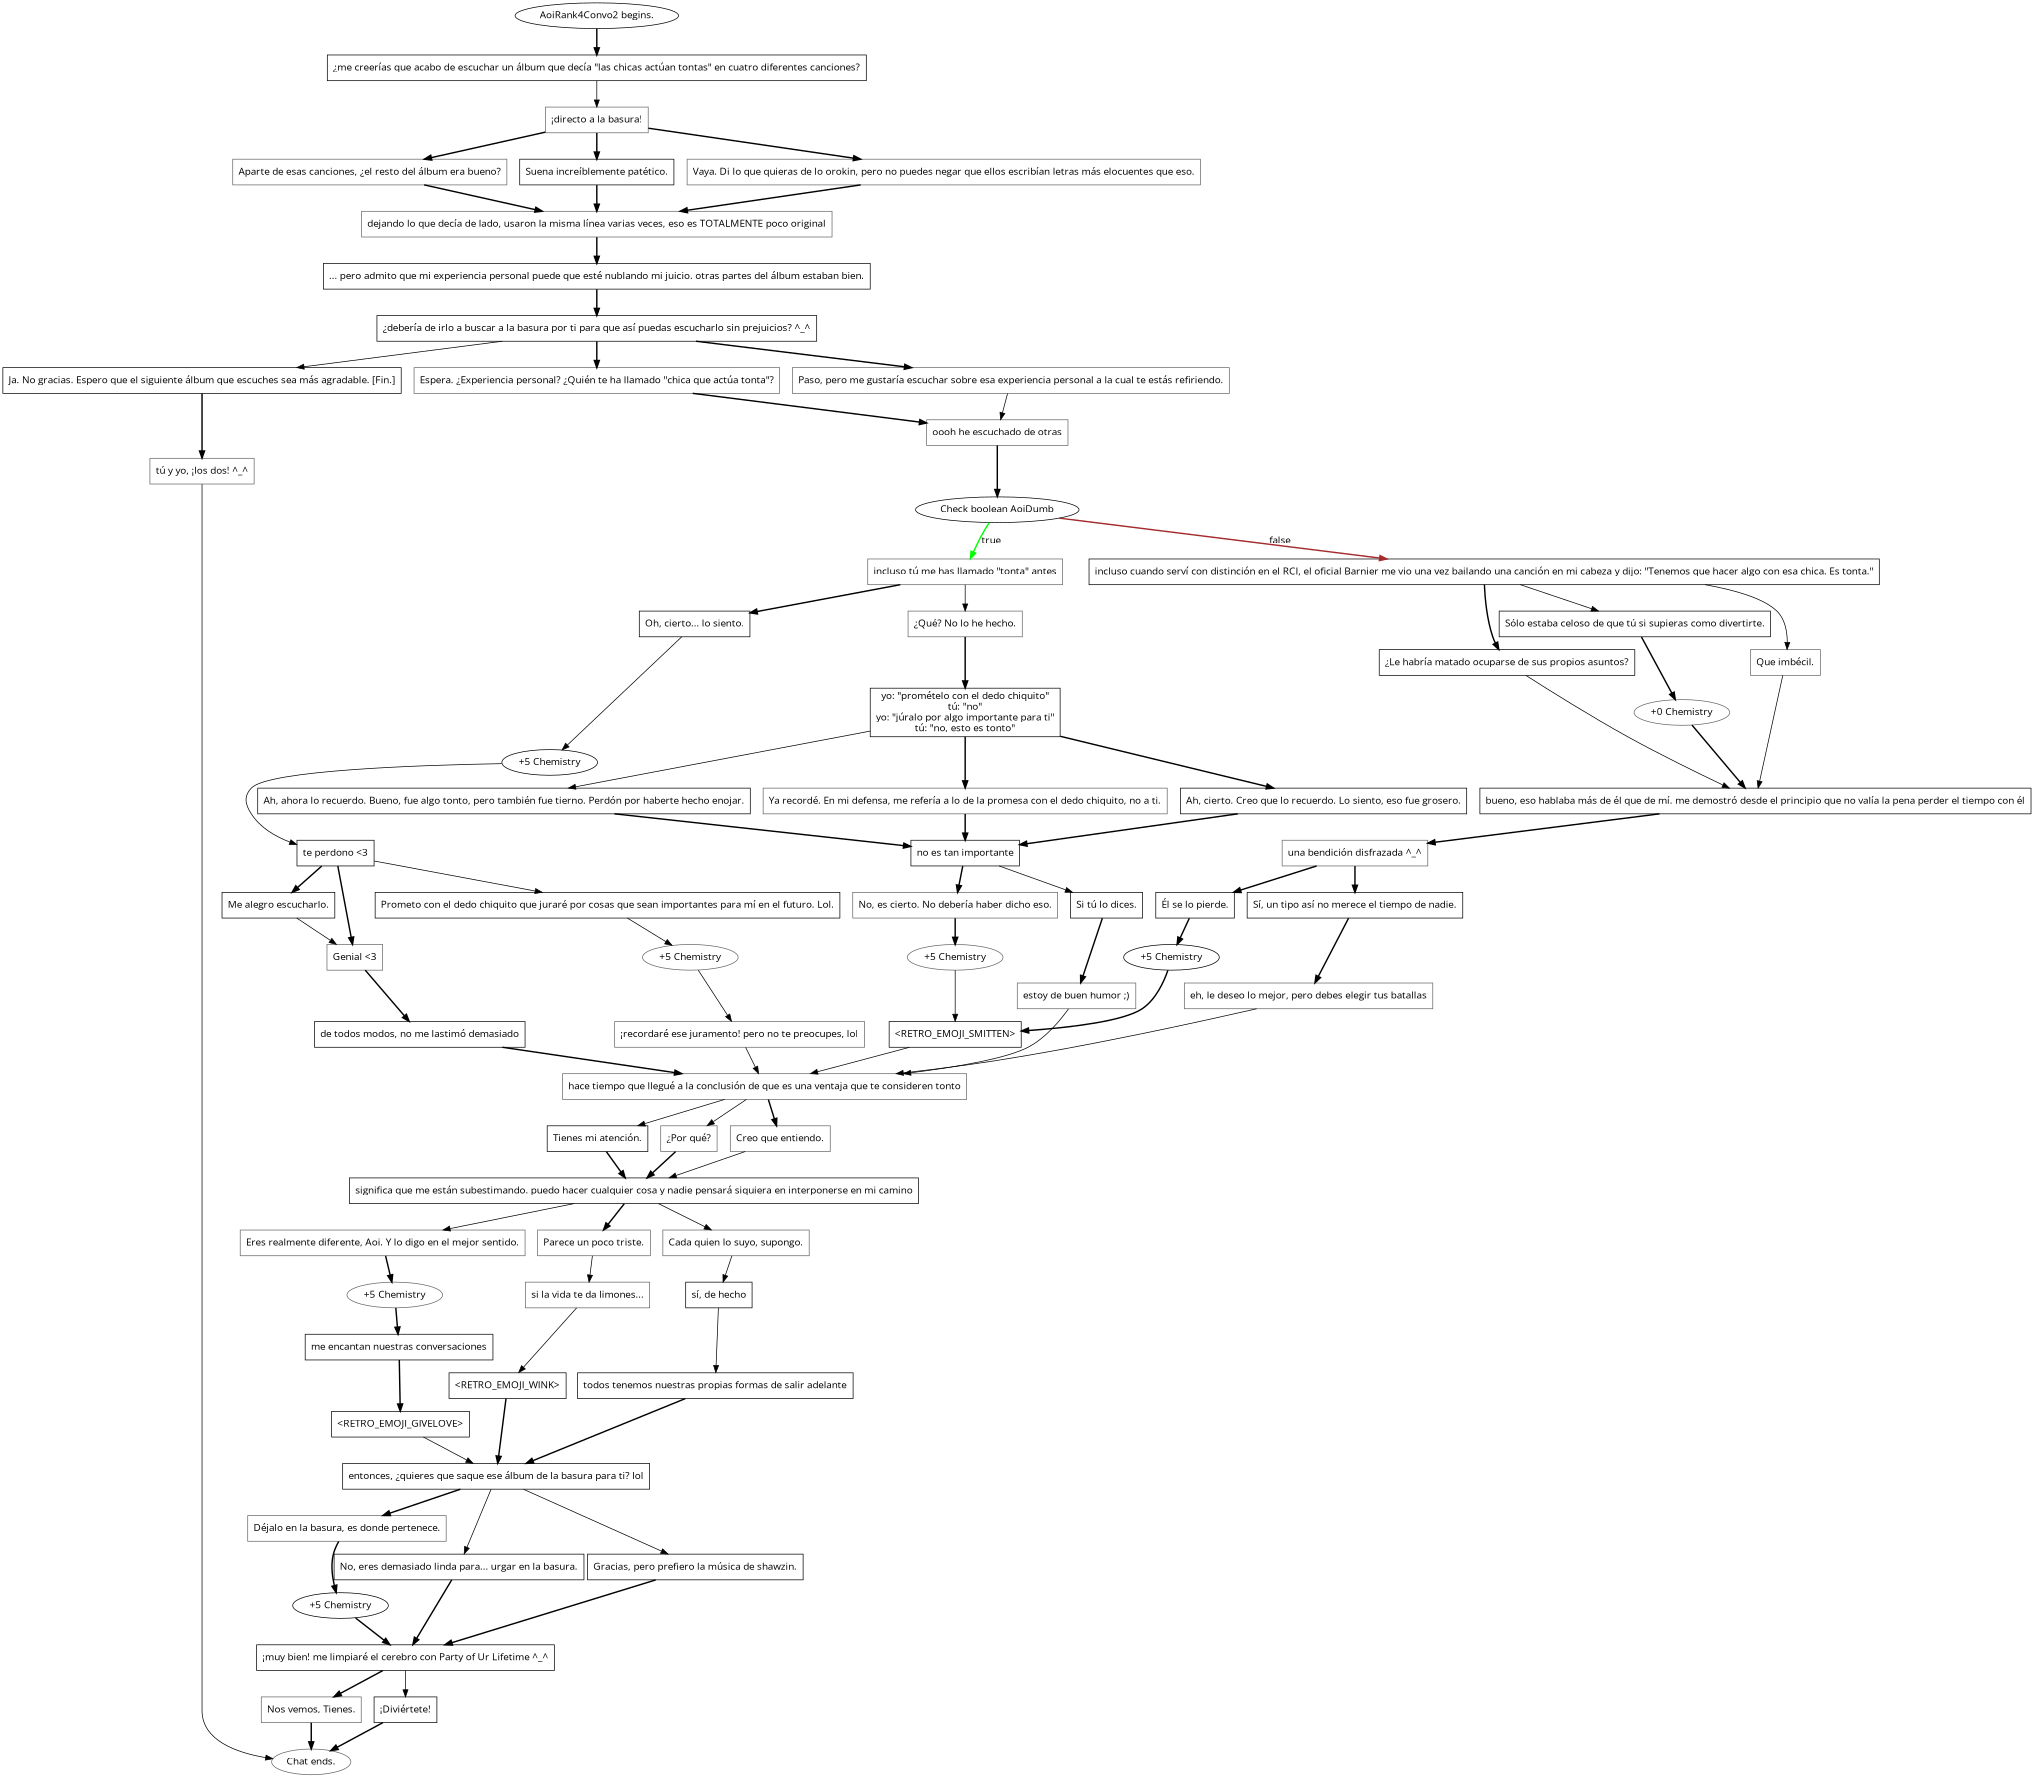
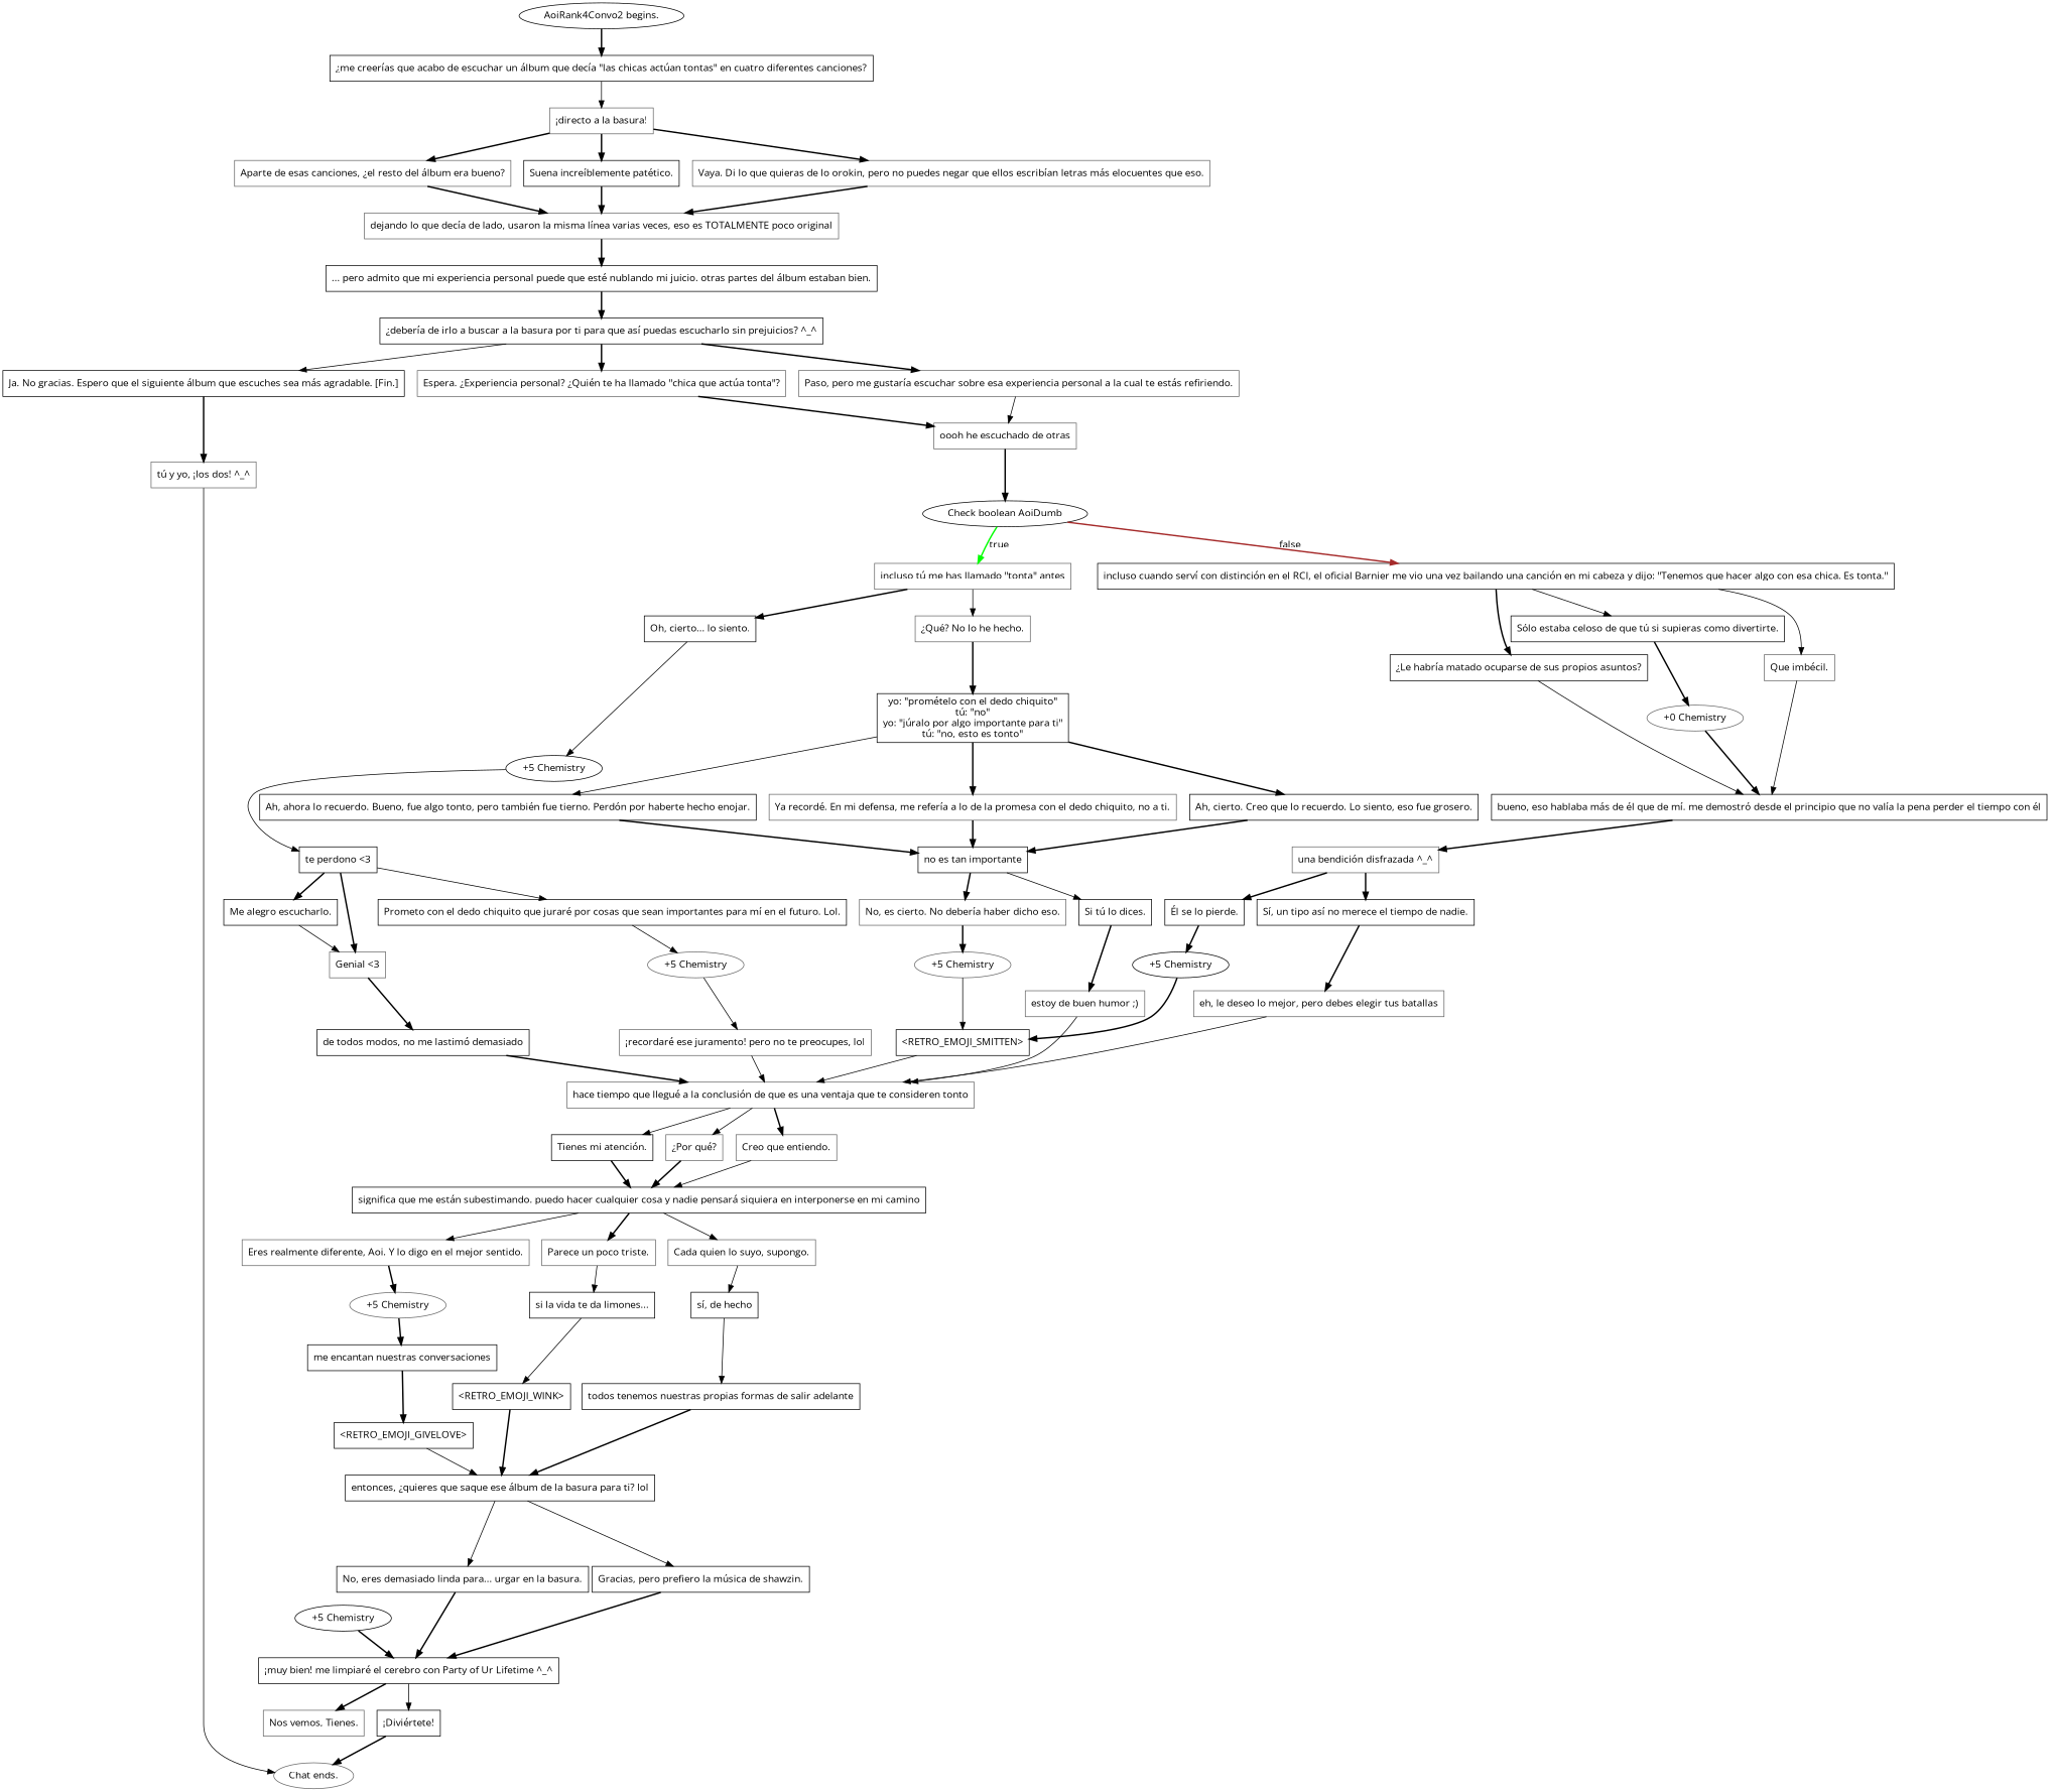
  digraph {
    fontname="Open Sans"
    node [color=black fontname="Open Sans" shape=box]
    edge [fontname="Open Sans" style=bold]
    "AoiRank4Convo2 begins." [shape=""]
    n2 [label="¿me creerías que acabo de escuchar un álbum que decía \"las chicas actúan tontas\" en cuatro diferentes canciones?"]
    n3 [color=gray40 label="¡directo a la basura!"]
    n4 [color=gray40 label="Aparte de esas canciones, ¿el resto del álbum era bueno?"]
    n5 [label="Suena increíblemente patético."]
    n6 [color=gray40 label="Vaya. Di lo que quieras de lo orokin, pero no puedes negar que ellos escribían letras más elocuentes que eso."]
    n7 [color=gray40 label="dejando lo que decía de lado, usaron la misma línea varias veces, eso es TOTALMENTE poco original"]
    n8 [label="... pero admito que mi experiencia personal puede que esté nublando mi juicio. otras partes del álbum estaban bien."]
    n9 [label="¿debería de irlo a buscar a la basura por ti para que así puedas escucharlo sin prejuicios? ^_^"]
    n10 [color=gray40 label="Paso, pero me gustaría escuchar sobre esa experiencia personal a la cual te estás refiriendo."]
    n11 [color=gray40 label="Espera. ¿Experiencia personal? ¿Quién te ha llamado \"chica que actúa tonta\"?"]
    n12 [label="Ja. No gracias. Espero que el siguiente álbum que escuches sea más agradable. [Fin.]"]
    n13 [color=gray40 label="oooh he escuchado de otras"]
    n14 [color=gray40 label="tú y yo, ¡los dos! ^_^"]
    n15 [label="Check boolean AoiDumb" shape=""]
    "Chat ends." [color=gray40 shape=""]
    n17 [color=gray40 label="incluso tú me has llamado \"tonta\" antes"]
    n18 [label="incluso cuando serví con distinción en el RCI, el oficial Barnier me vio una vez bailando una canción en mi cabeza y dijo: \"Tenemos que hacer algo con esa chica. Es tonta.\""]
    n19 [color=gray40 label="¿Qué? No lo he hecho."]
    n20 [label="Oh, cierto... lo siento."]
    n21 [color=gray40 label="Que imbécil."]
    n22 [label="Sólo estaba celoso de que tú si supieras como divertirte."]
    n23 [label="¿Le habría matado ocuparse de sus propios asuntos?"]
    n24 [label="yo: \"promételo con el dedo chiquito\"\ntú: \"no\"\nyo: \"júralo por algo importante para ti\"\ntú: \"no, esto es tonto\""]
    n25 [label="+5 Chemistry" shape=""]
    n26 [label="bueno, eso hablaba más de él que de mí. me demostró desde el principio que no valía la pena perder el tiempo con él"]
    n27 [color=gray40 label="+0 Chemistry" shape=""]
    n28 [color=gray40 label="Ya recordé. En mi defensa, me refería a lo de la promesa con el dedo chiquito, no a ti."]
    n29 [label="Ah, cierto. Creo que lo recuerdo. Lo siento, eso fue grosero."]
    n30 [label="Ah, ahora lo recuerdo. Bueno, fue algo tonto, pero también fue tierno. Perdón por haberte hecho enojar."]
    n31 [label="te perdono <3"]
    n32 [color=gray40 label="una bendición disfrazada ^_^"]
    n33 [label="no es tan importante"]
    n34 [label="Prometo con el dedo chiquito que juraré por cosas que sean importantes para mí en el futuro. Lol."]
    n35 [color=gray40 label="Genial <3"]
    n36 [label="Me alegro escucharlo."]
    n37 [label="Él se lo pierde."]
    n38 [label="Sí, un tipo así no merece el tiempo de nadie."]
    n39 [color=gray40 label="No, es cierto. No debería haber dicho eso."]
    n40 [label="Si tú lo dices."]
    n41 [color=gray40 label="+5 Chemistry" shape=""]
    n42 [label="de todos modos, no me lastimó demasiado"]
    n43 [label="+5 Chemistry" shape=""]
    n44 [color=gray40 label="eh, le deseo lo mejor, pero debes elegir tus batallas"]
    n45 [color=gray40 label="+5 Chemistry" shape=""]
    n46 [color=gray40 label="estoy de buen humor ;)"]
    n47 [color=gray40 label="¡recordaré ese juramento! pero no te preocupes, lol"]
    n48 [color=gray40 label="hace tiempo que llegué a la conclusión de que es una ventaja que te consideren tonto"]
    n49 [label="<RETRO_EMOJI_SMITTEN>"]
    n50 [color=gray40 label="¿Por qué?"]
    n51 [color=gray40 label="Creo que entiendo."]
    n52 [label="Tienes mi atención."]
    n53 [label="significa que me están subestimando. puedo hacer cualquier cosa y nadie pensará siquiera en interponerse en mi camino"]
    n54 [color=gray40 label="Parece un poco triste."]
    n55 [color=gray40 label="Eres realmente diferente, Aoi. Y lo digo en el mejor sentido."]
    n56 [color=gray40 label="Cada quien lo suyo, supongo."]
-   n57 [color=gray40 label="si la vida te da limones..."]
+   n57 [label="si la vida te da limones..."]
    n58 [color=gray40 label="+5 Chemistry" shape=""]
    n59 [label="sí, de hecho"]
    n60 [label="<RETRO_EMOJI_WINK>"]
    n61 [label="me encantan nuestras conversaciones"]
    n62 [label="todos tenemos nuestras propias formas de salir adelante"]
    n63 [label="entonces, ¿quieres que saque ese álbum de la basura para ti? lol"]
    n64 [label="<RETRO_EMOJI_GIVELOVE>"]
    n65 [label="No, eres demasiado linda para... urgar en la basura."]
-   n66 [color=gray40 label="Déjalo en la basura, es donde pertenece."]
    n67 [label="Gracias, pero prefiero la música de shawzin."]
    n68 [label="¡muy bien! me limpiaré el cerebro con Party of Ur Lifetime ^_^"]
    n69 [label="+5 Chemistry" shape=""]
    n70 [label="¡Diviértete!"]
    n71 [color=gray40 label="Nos vemos, Tienes."]
    "AoiRank4Convo2 begins." -> n2
    n2 -> n3 [style=solid]
    n3 -> n4
    n3 -> n5
    n3 -> n6
    n4 -> n7
    n5 -> n7
    n6 -> n7
    n7 -> n8
    n8 -> n9
    n9 -> n10
    n9 -> n11
    n9 -> n12 [style=solid]
    n10 -> n13 [style=solid]
    n11 -> n13
    n12 -> n14
    n13 -> n15
    n14 -> "Chat ends." [style=solid]
    n15 -> n17 [color=green label=true]
    n15 -> n18 [color=brown label=false]
    n17 -> n19 [style=solid]
    n17 -> n20
    n18 -> n21 [style=solid]
    n18 -> n22 [style=solid]
    n18 -> n23
    n19 -> n24
    n20 -> n25 [style=solid]
    n21 -> n26 [style=solid]
    n22 -> n27
    n23 -> n26 [style=solid]
    n24 -> n28
    n24 -> n29
    n24 -> n30 [style=solid]
    n25 -> n31 [style=solid]
    n26 -> n32
    n27 -> n26
    n28 -> n33
    n29 -> n33
    n30 -> n33
    n31 -> n34 [style=solid]
    n31 -> n35
    n31 -> n36
    n32 -> n37
    n32 -> n38
    n33 -> n39
    n33 -> n40 [style=solid]
    n34 -> n41 [style=solid]
    n35 -> n42
    n36 -> n35 [style=solid]
    n37 -> n43
    n38 -> n44
    n39 -> n45
    n40 -> n46
    n41 -> n47 [style=solid]
    n42 -> n48
    n43 -> n49
    n44 -> n48 [style=solid]
    n45 -> n49 [style=solid]
    n46 -> n48 [style=solid]
    n47 -> n48 [style=solid]
    n48 -> n50 [style=solid]
    n48 -> n51
    n48 -> n52 [style=solid]
    n49 -> n48 [style=solid]
    n50 -> n53
    n51 -> n53 [style=solid]
    n52 -> n53
    n53 -> n54
    n53 -> n55 [style=solid]
    n53 -> n56 [style=solid]
    n54 -> n57 [style=solid]
    n55 -> n58
    n56 -> n59 [style=solid]
    n57 -> n60 [style=solid]
    n58 -> n61
    n59 -> n62 [style=solid]
    n60 -> n63
    n61 -> n64
    n62 -> n63
    n63 -> n65 [style=solid]
-   n63 -> n66
    n63 -> n67 [style=solid]
    n64 -> n63 [style=solid]
    n65 -> n68
-   n66 -> n69
    n67 -> n68
    n68 -> n70 [style=solid]
    n68 -> n71
    n69 -> n68
    n70 -> "Chat ends."
-   n71 -> "Chat ends."
  }
